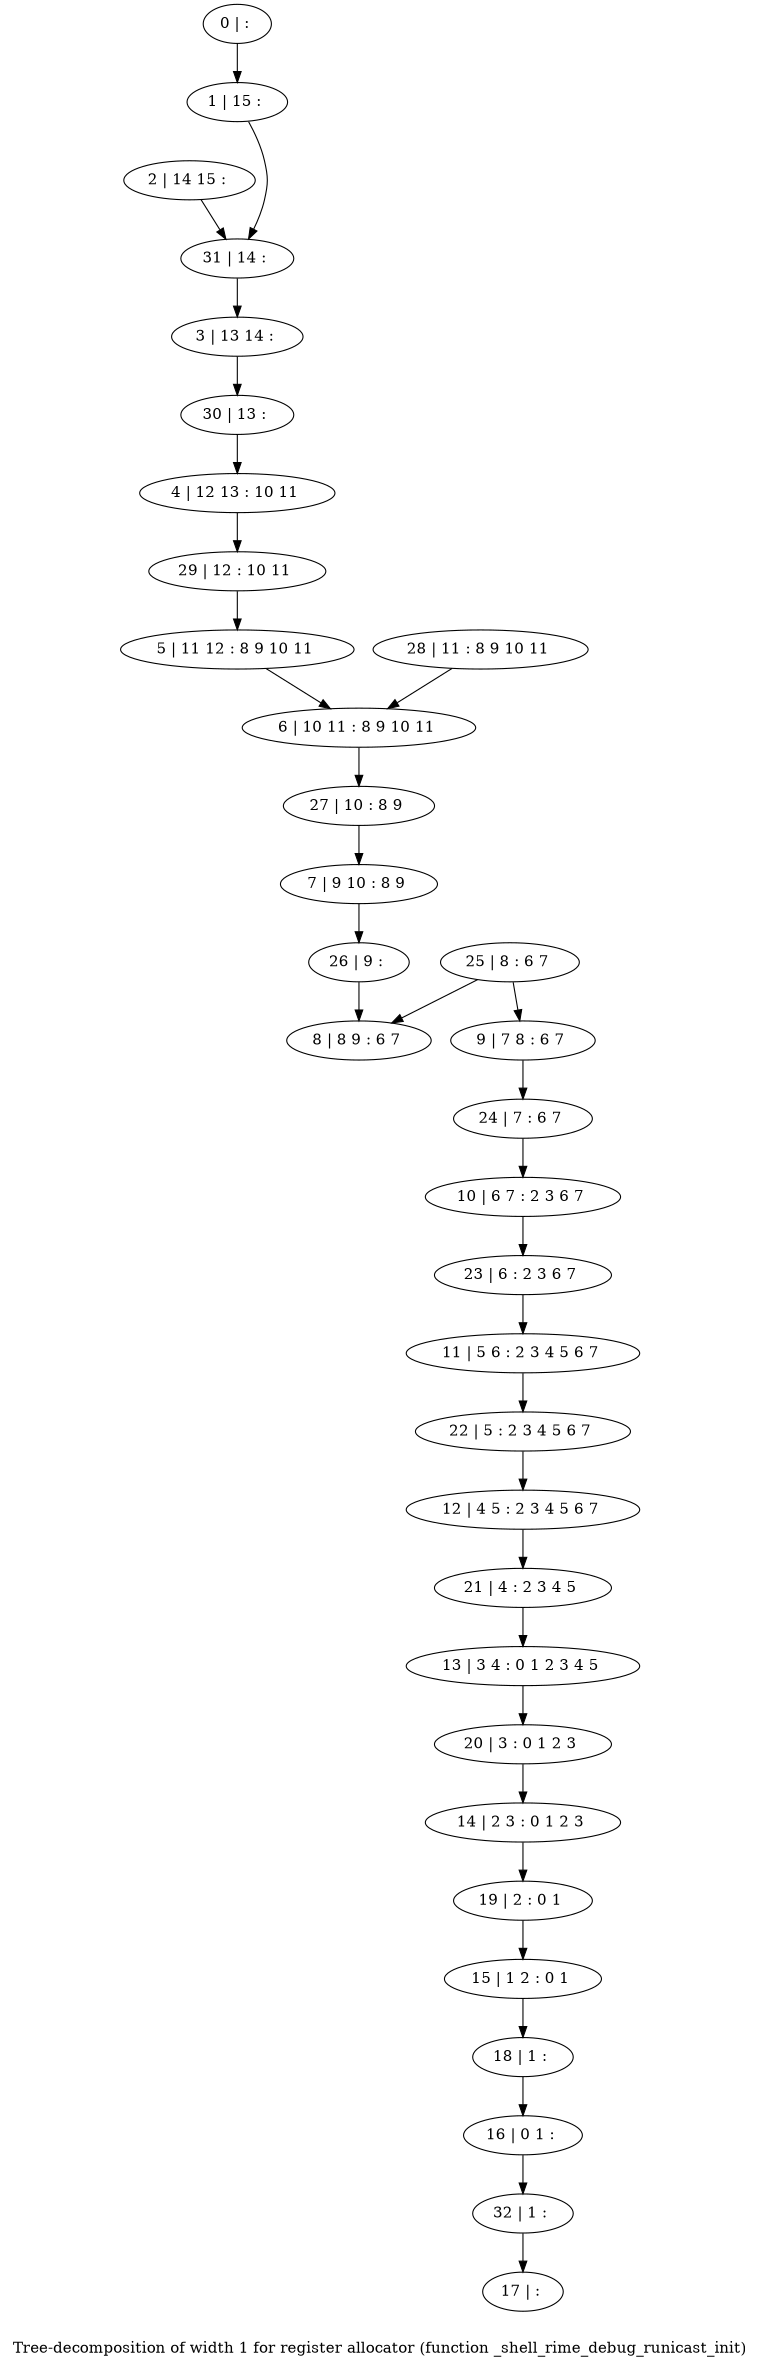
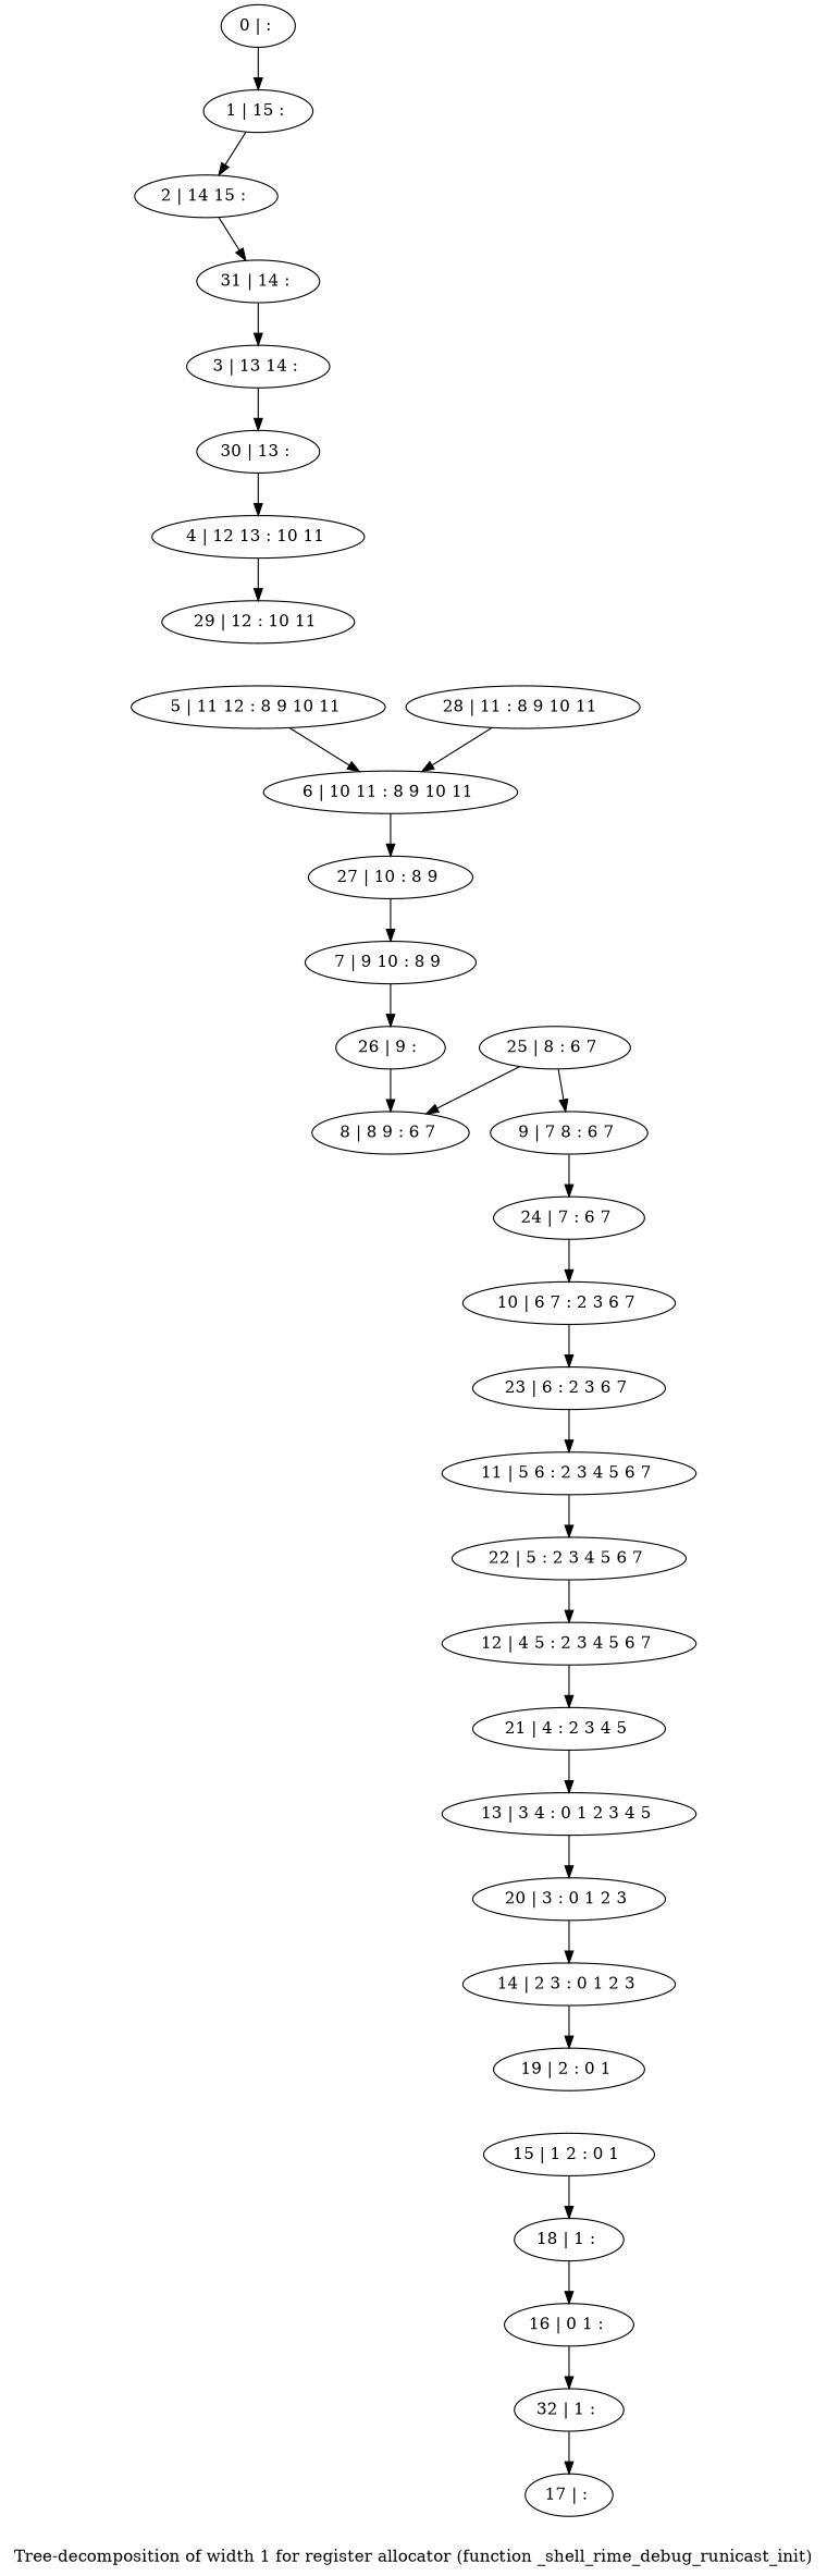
  digraph {
    label="Tree-decomposition of width 1 for register allocator (function _shell_rime_debug_runicast_init)"
    n1 [label="0 | : "]
    n2 [label="1 | 15 : "]
    n3 [label="2 | 14 15 : "]
    n4 [label="31 | 14 : "]
    n5 [label="3 | 13 14 : "]
    n6 [label="30 | 13 : "]
    n7 [label="4 | 12 13 : 10 11 "]
    n8 [label="29 | 12 : 10 11 "]
    n9 [label="5 | 11 12 : 8 9 10 11 "]
    n10 [label="6 | 10 11 : 8 9 10 11 "]
    n11 [label="28 | 11 : 8 9 10 11 "]
    n12 [label="27 | 10 : 8 9 "]
    n13 [label="7 | 9 10 : 8 9 "]
    n14 [label="26 | 9 : "]
    n15 [label="8 | 8 9 : 6 7 "]
    n16 [label="25 | 8 : 6 7 "]
    n17 [label="9 | 7 8 : 6 7 "]
    n18 [label="24 | 7 : 6 7 "]
    n19 [label="10 | 6 7 : 2 3 6 7 "]
    n20 [label="23 | 6 : 2 3 6 7 "]
    n21 [label="11 | 5 6 : 2 3 4 5 6 7 "]
    n22 [label="22 | 5 : 2 3 4 5 6 7 "]
    n23 [label="12 | 4 5 : 2 3 4 5 6 7 "]
    n24 [label="21 | 4 : 2 3 4 5 "]
    n25 [label="13 | 3 4 : 0 1 2 3 4 5 "]
    n26 [label="20 | 3 : 0 1 2 3 "]
    n27 [label="14 | 2 3 : 0 1 2 3 "]
    n28 [label="19 | 2 : 0 1 "]
    n29 [label="15 | 1 2 : 0 1 "]
    n30 [label="18 | 1 : "]
    n31 [label="16 | 0 1 : "]
    n32 [label="32 | 1 : "]
    n33 [label="17 | : "]
    n1 -> n2
-   n2 -> n4
+   n2 -> n3
    n3 -> n4
    n4 -> n5
    n5 -> n6
    n6 -> n7
    n7 -> n8
-   n8 -> n9
    n9 -> n10
    n10 -> n12
    n11 -> n10
    n12 -> n13
    n13 -> n14
    n14 -> n15
    n16 -> n15
    n16 -> n17
    n17 -> n18
    n18 -> n19
    n19 -> n20
    n20 -> n21
    n21 -> n22
    n22 -> n23
    n23 -> n24
    n24 -> n25
    n25 -> n26
    n26 -> n27
    n27 -> n28
-   n28 -> n29
    n29 -> n30
    n30 -> n31
    n31 -> n32
    n32 -> n33
  }
